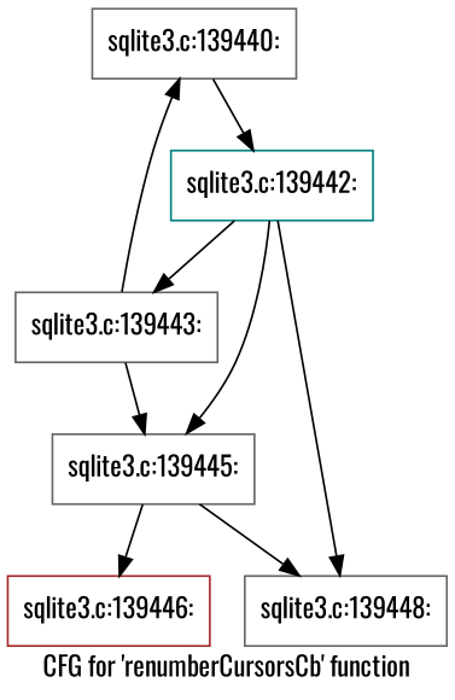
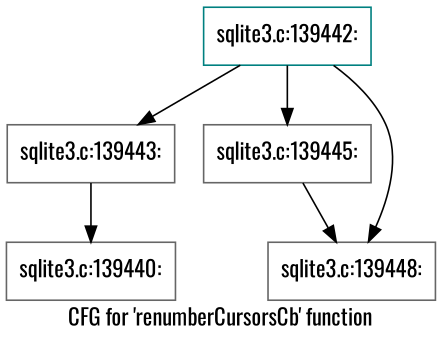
  digraph {
    fontname=Oswald
    label="CFG for 'renumberCursorsCb' function"
    node [color=gray40 fontname=Oswald shape=record]
    edge [fontname=Oswald]
    n1 [label="{sqlite3.c:139440:}"]
    n2 [color=teal label="{sqlite3.c:139442:}"]
    n3 [label="{sqlite3.c:139443:}"]
    n4 [label="{sqlite3.c:139445:}"]
    n5 [label="{sqlite3.c:139448:}"]
-   n6 [color=brown label="{sqlite3.c:139446:}"]
-   n1 -> n2
    n2 -> n3
    n2 -> n4
    n2 -> n5
    n3 -> n1
-   n3 -> n4
    n4 -> n5
-   n4 -> n6
  }
